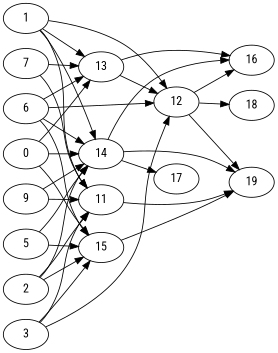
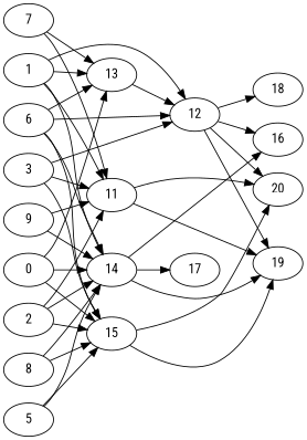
  digraph {
    fontname="Roboto Condensed"
    rankdir=LR
    node [alpha=0.04 fontname="Roboto Condensed"]
    edge [fontname="Roboto Condensed"]
    1 [alpha=0.09 expect_size=26437632]
    11 [alpha=0.05 expect_size=26960896]
    12 [alpha=0.13 expect_size=49185792]
    13 [alpha=0.06 expect_size=19637248]
    14 [expect_size=37769216]
    19 [expect_size=7475200]
+   20 [alpha=0.15 expect_size=22962176]
    16 [alpha=0.11 expect_size=49160192]
    18 [expect_size=10884096]
    17 [alpha=0.12 expect_size=27163648]
    2 [alpha=0.07 expect_size=7928832]
    15 [alpha=0.05 expect_size=9820160]
    3 [alpha=0.08 expect_size=44767232]
    n14 [alpha=0.08 expect_size=6468608 label=0]
    5 [alpha=0.17 expect_size=26015744]
    6 [alpha=0.11 expect_size=11936768]
    7 [alpha=0.13 expect_size=23115776]
+   8 [alpha=0.19 expect_size=41814016]
    9 [alpha=0.07 expect_size=13196288]
    1 -> 11
    1 -> 12
    1 -> 13
    1 -> 14
    11 -> 19
+   11 -> 20
    12 -> 19
+   12 -> 20
    12 -> 16
    12 -> 18
    13 -> 12
-   13 -> 16
    14 -> 19
    14 -> 16
    14 -> 17
    2 -> 11
    2 -> 14
    2 -> 15
    15 -> 19
+   15 -> 20
    3 -> 11
    3 -> 12
    3 -> 15
    n14 -> 13
    n14 -> 14
    n14 -> 15
    5 -> 14
    5 -> 15
    6 -> 12
    6 -> 13
    6 -> 14
    6 -> 15
    7 -> 11
    7 -> 13
+   8 -> 14
+   8 -> 15
    9 -> 11
    9 -> 14
  }
